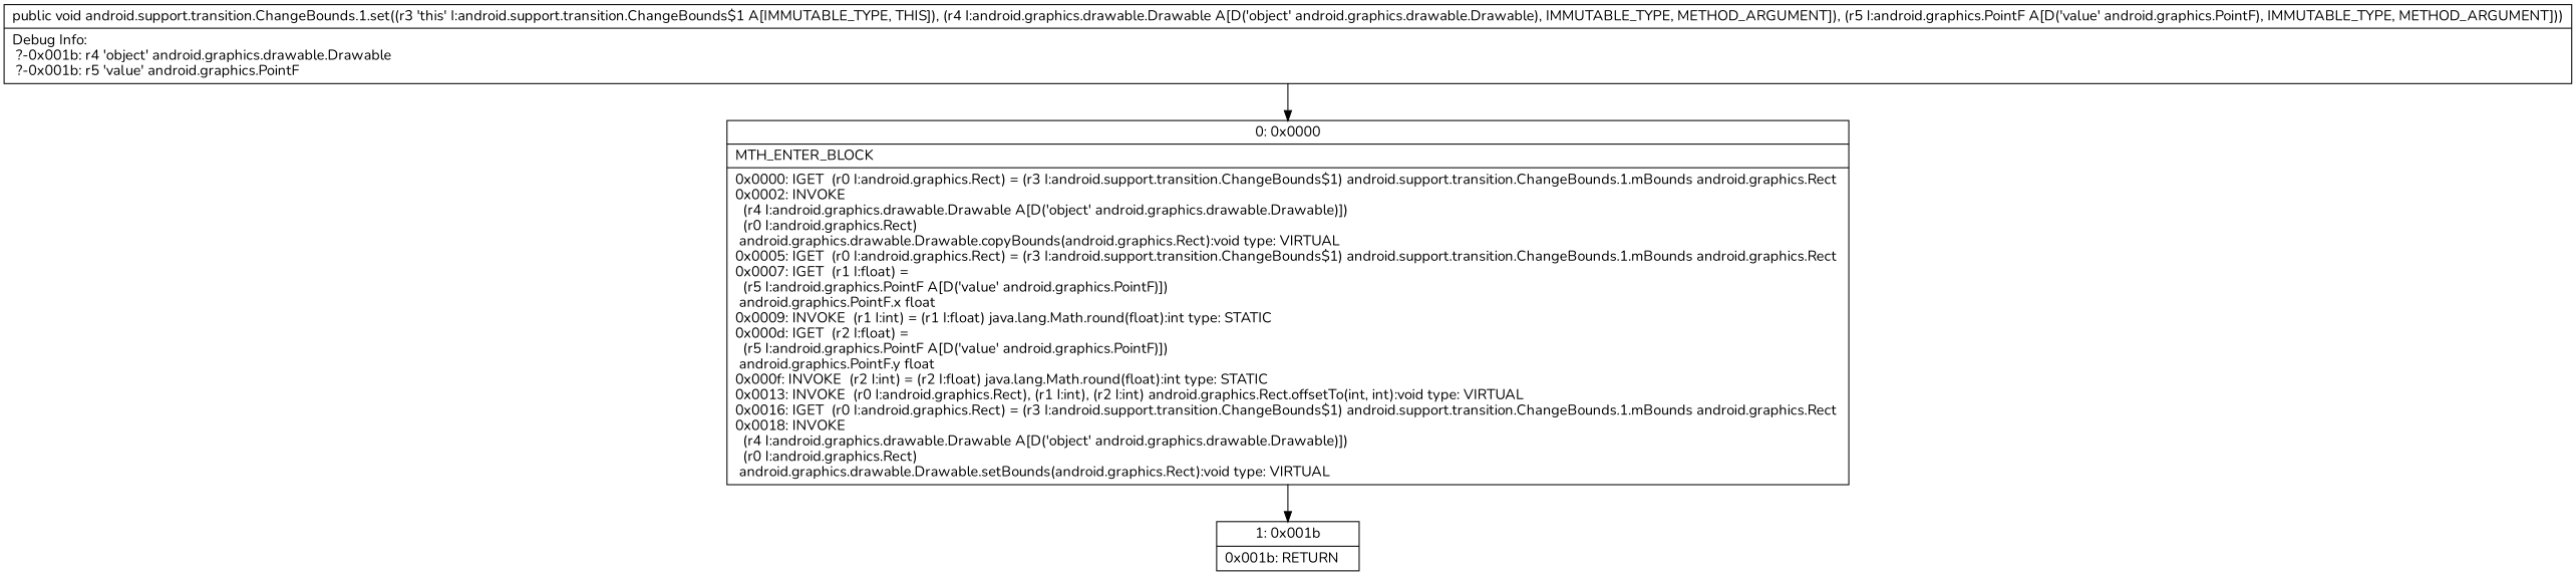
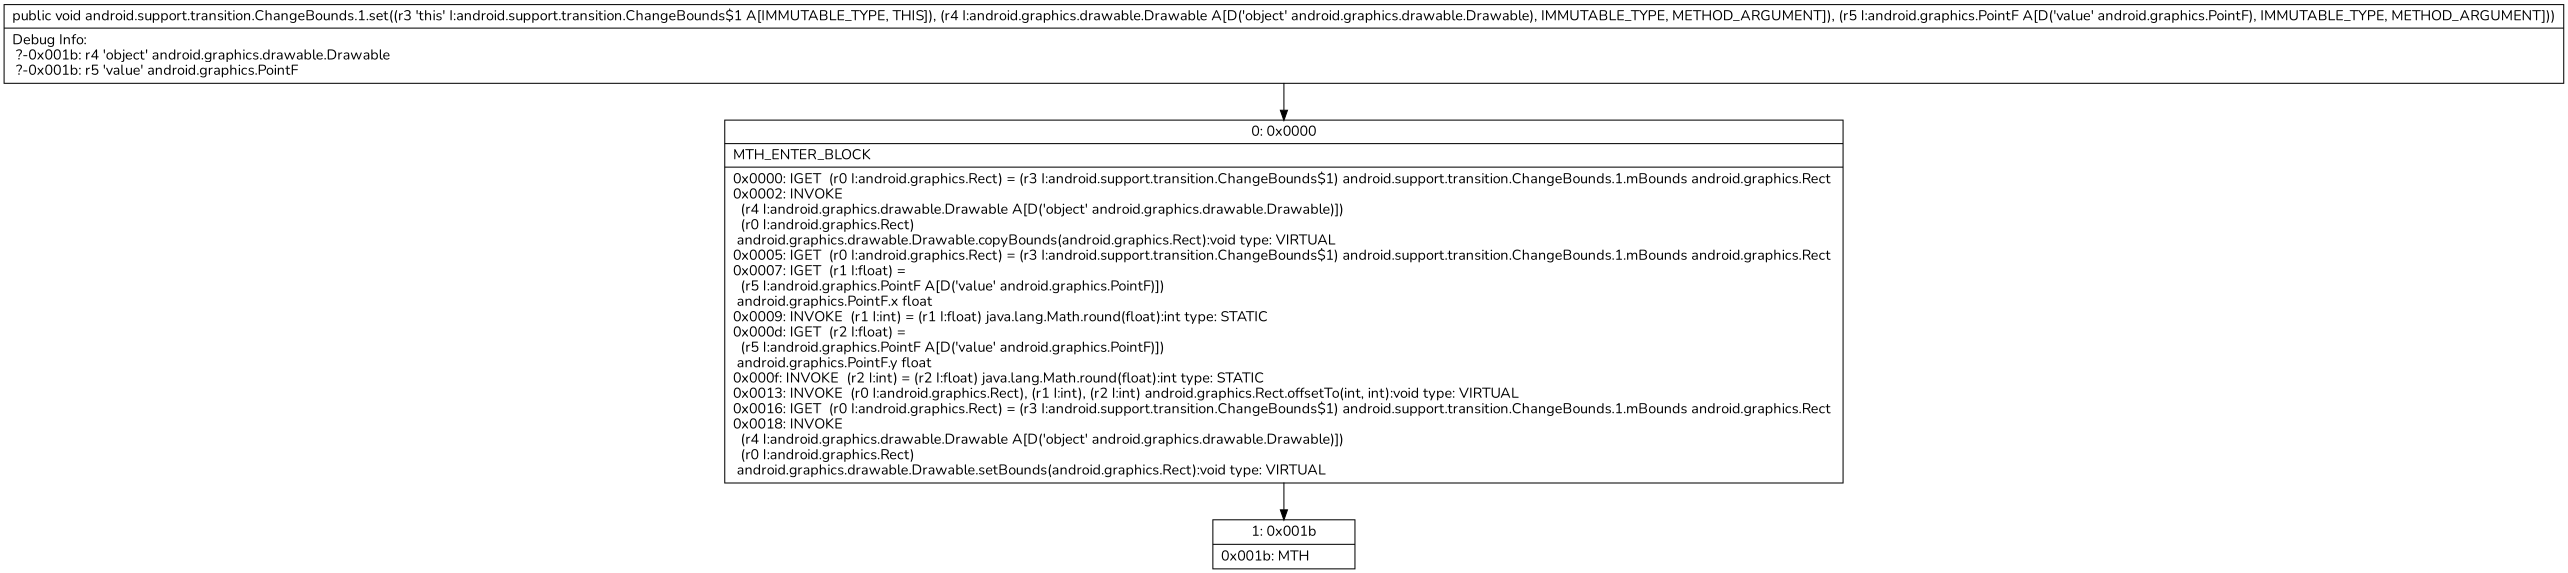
  digraph {
    fontname=Nunito
    node [shape=record fontname=Nunito]
    edge [fontname=Nunito]
    n1 [label="{0\:\ 0x0000|MTH_ENTER_BLOCK\l|0x0000: IGET  (r0 I:android.graphics.Rect) = (r3 I:android.support.transition.ChangeBounds$1) android.support.transition.ChangeBounds.1.mBounds android.graphics.Rect \l0x0002: INVOKE  \l  (r4 I:android.graphics.drawable.Drawable A[D('object' android.graphics.drawable.Drawable)])\l  (r0 I:android.graphics.Rect)\l android.graphics.drawable.Drawable.copyBounds(android.graphics.Rect):void type: VIRTUAL \l0x0005: IGET  (r0 I:android.graphics.Rect) = (r3 I:android.support.transition.ChangeBounds$1) android.support.transition.ChangeBounds.1.mBounds android.graphics.Rect \l0x0007: IGET  (r1 I:float) = \l  (r5 I:android.graphics.PointF A[D('value' android.graphics.PointF)])\l android.graphics.PointF.x float \l0x0009: INVOKE  (r1 I:int) = (r1 I:float) java.lang.Math.round(float):int type: STATIC \l0x000d: IGET  (r2 I:float) = \l  (r5 I:android.graphics.PointF A[D('value' android.graphics.PointF)])\l android.graphics.PointF.y float \l0x000f: INVOKE  (r2 I:int) = (r2 I:float) java.lang.Math.round(float):int type: STATIC \l0x0013: INVOKE  (r0 I:android.graphics.Rect), (r1 I:int), (r2 I:int) android.graphics.Rect.offsetTo(int, int):void type: VIRTUAL \l0x0016: IGET  (r0 I:android.graphics.Rect) = (r3 I:android.support.transition.ChangeBounds$1) android.support.transition.ChangeBounds.1.mBounds android.graphics.Rect \l0x0018: INVOKE  \l  (r4 I:android.graphics.drawable.Drawable A[D('object' android.graphics.drawable.Drawable)])\l  (r0 I:android.graphics.Rect)\l android.graphics.drawable.Drawable.setBounds(android.graphics.Rect):void type: VIRTUAL \l}"]
-   n2 [label="{1\:\ 0x001b|0x001b: RETURN   \l}"]
+   n2 [label="{1\:\ 0x001b|0x001b: MTH   \l}"]
    n3 [label="{public void android.support.transition.ChangeBounds.1.set((r3 'this' I:android.support.transition.ChangeBounds$1 A[IMMUTABLE_TYPE, THIS]), (r4 I:android.graphics.drawable.Drawable A[D('object' android.graphics.drawable.Drawable), IMMUTABLE_TYPE, METHOD_ARGUMENT]), (r5 I:android.graphics.PointF A[D('value' android.graphics.PointF), IMMUTABLE_TYPE, METHOD_ARGUMENT]))  | Debug Info:\l  ?\-0x001b: r4 'object' android.graphics.drawable.Drawable\l  ?\-0x001b: r5 'value' android.graphics.PointF\l}"]
    n1 -> n2
    n3 -> n1
  }
